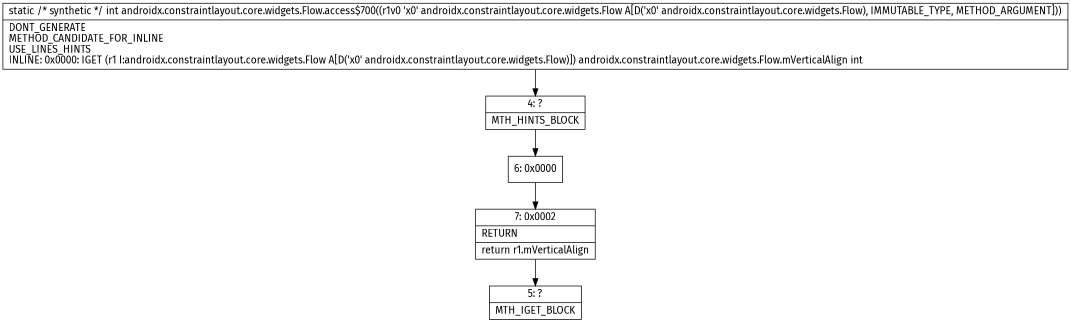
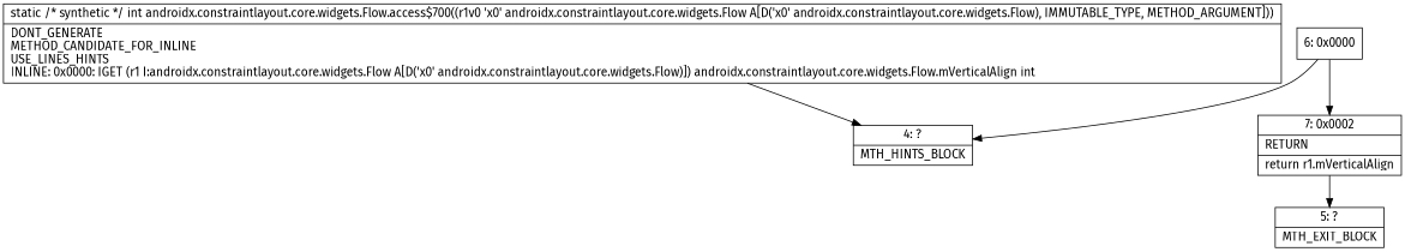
  digraph {
    fontname="Fira Sans"
    node [fontname="Fira Sans" shape=record]
    edge [fontname="Fira Sans"]
    n1 [label="{4\:\ ?|MTH_HINTS_BLOCK\l}"]
    n2 [label="{6\:\ 0x0000}"]
    n3 [label="{7\:\ 0x0002|RETURN\l|return r1.mVerticalAlign\l}"]
-   n4 [label="{5\:\ ?|MTH_IGET_BLOCK\l}"]
+   n4 [label="{5\:\ ?|MTH_EXIT_BLOCK\l}"]
    n5 [label="{static \/* synthetic *\/ int androidx.constraintlayout.core.widgets.Flow.access$700((r1v0 'x0' androidx.constraintlayout.core.widgets.Flow A[D('x0' androidx.constraintlayout.core.widgets.Flow), IMMUTABLE_TYPE, METHOD_ARGUMENT]))  | DONT_GENERATE\lMETHOD_CANDIDATE_FOR_INLINE\lUSE_LINES_HINTS\lINLINE: 0x0000: IGET  (r1 I:androidx.constraintlayout.core.widgets.Flow A[D('x0' androidx.constraintlayout.core.widgets.Flow)]) androidx.constraintlayout.core.widgets.Flow.mVerticalAlign int\l}"]
-   n1 -> n2
+   n2 -> n1
    n2 -> n3
    n3 -> n4
    n5 -> n1
  }
